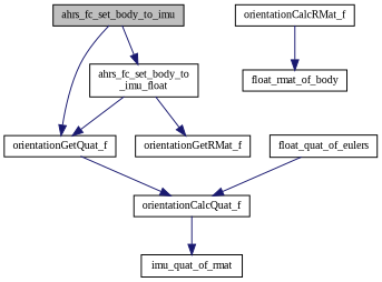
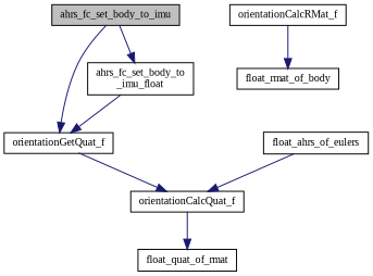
  digraph {
    fontname="Liberation Serif"
    rankdir=TB
    node [color=black fillcolor=white fontname="Liberation Serif" fontsize=10 shape=record style=filled]
    edge [color=midnightblue fontname="Liberation Serif" fontsize=10 labelfontname=FreeSans labelfontsize=10 style=solid]
    n1 [fillcolor=grey75 fontcolor=black height=0.2 label=ahrs_fc_set_body_to_imu width=0.4]
    n2 [height=0.2 label="ahrs_fc_set_body_to\l_imu_float" width=0.4]
    n3 [height=0.2 label=orientationGetQuat_f width=0.4]
-   n4 [height=0.2 label=orientationGetRMat_f width=0.4]
    n5 [height=0.2 label=orientationCalcQuat_f width=0.4]
-   n6 [height=0.2 label=imu_quat_of_rmat width=0.4]
-   n7 [height=0.2 label=float_quat_of_eulers width=0.4]
+   n6 [height=0.2 label=float_quat_of_rmat width=0.4]
+   n7 [height=0.2 label=float_ahrs_of_eulers width=0.4]
    n8 [height=0.2 label=orientationCalcRMat_f width=0.4]
    n9 [height=0.2 label=float_rmat_of_body width=0.4]
    n1 -> n2
    n1 -> n3
    n2 -> n3
-   n2 -> n4
    n3 -> n5
    n5 -> n6
    n7 -> n5
    n8 -> n9
  }
